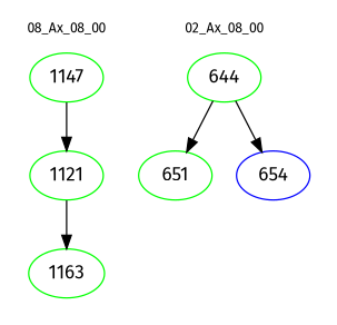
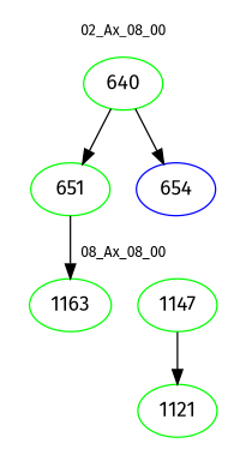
  digraph {
    fontname="Fira Sans"
    node [color=green fontname="Fira Sans"]
    edge [color=black fontname="Fira Sans"]
    n1 [label=1147]
    n2 [label=1121]
    n3 [label=1163]
    n4 [label=651]
-   n5 [label=644]
+   n5 [label=640]
    n6 [color=blue label=654]
    subgraph cluster_1 {
      color=white
      fontsize=10
      label="08_Ax_08_00"
      n1
      n2
      n3
    }
    subgraph cluster_2 {
      color=white
      fontsize=10
      label="02_Ax_08_00"
      n4
      n5
      n6
    }
    n1 -> n2
-   n2 -> n3
+   n4 -> n3
    n5 -> n4
    n5 -> n6
  }
